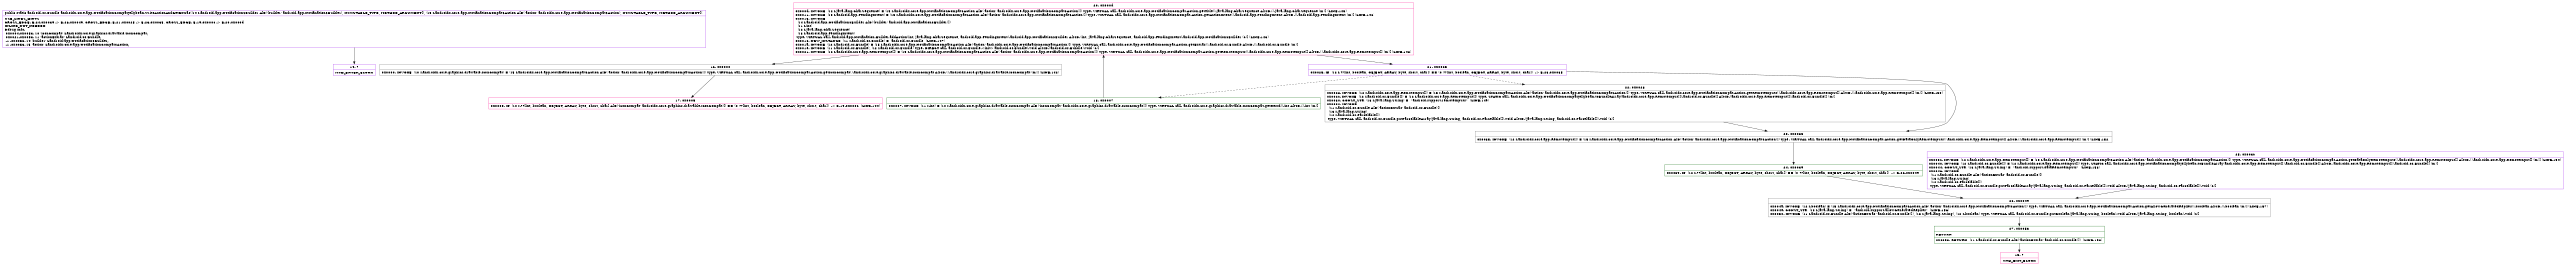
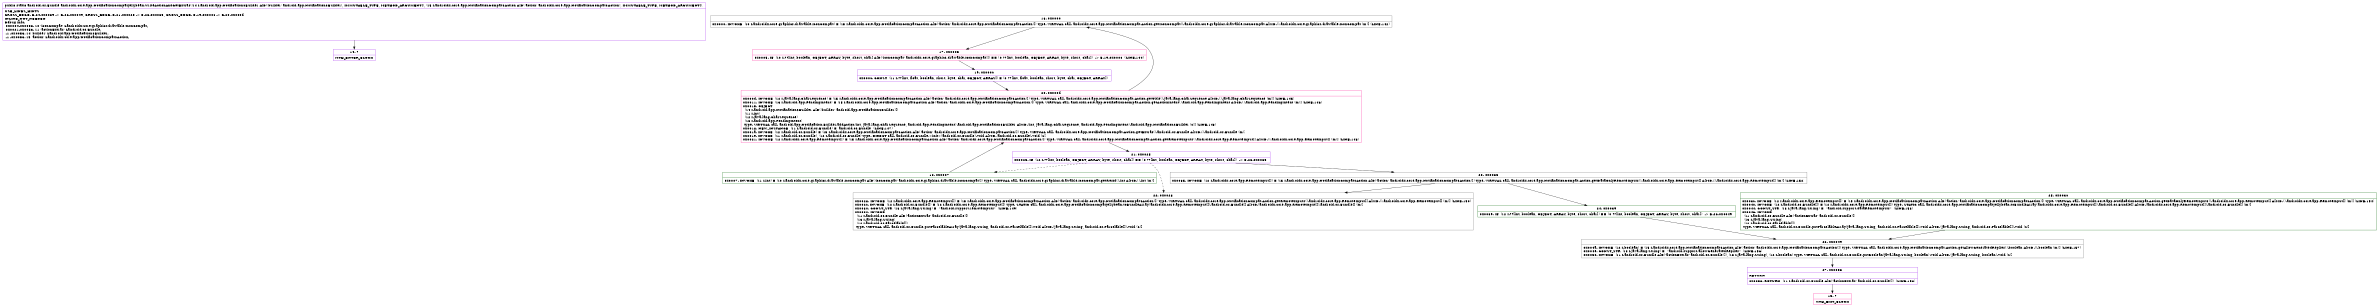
  digraph {
    node [color=purple shape=record]
    n1 [label="{14\:\ ?|MTH_ENTER_BLOCK\l}"]
    n2 [color=gray40 label="{16\:\ 0x0000|0x0000: INVOKE  (r0 I:androidx.core.graphics.drawable.IconCompat) = (r5 I:androidx.core.app.NotificationCompat$Action A[D('action' androidx.core.app.NotificationCompat$Action)]) type: VIRTUAL call: androidx.core.app.NotificationCompat.Action.getIconCompat():androidx.core.graphics.drawable.IconCompat A[MD:():androidx.core.graphics.drawable.IconCompat (m)] (LINE:142)\l}"]
    n3 [color=deeppink label="{17\:\ 0x0005|0x0005: IF  (r0 I:??[int, boolean, OBJECT, ARRAY, byte, short, char] A[D('iconCompat' androidx.core.graphics.drawable.IconCompat)]) == (0 ??[int, boolean, OBJECT, ARRAY, byte, short, char])  \-\> B:19:0x000c  (LINE:144)\l}"]
+   n4 [label="{19\:\ 0x000c|0x000c: CONST  (r1 I:??[int, float, boolean, short, byte, char, OBJECT, ARRAY]) = (0 ??[int, float, boolean, short, byte, char, OBJECT, ARRAY]) \l}"]
    n5 [color=darkgreen label="{18\:\ 0x0007|0x0007: INVOKE  (r1 I:int) = (r0 I:androidx.core.graphics.drawable.IconCompat A[D('iconCompat' androidx.core.graphics.drawable.IconCompat)]) type: VIRTUAL call: androidx.core.graphics.drawable.IconCompat.getResId():int A[MD:():int (m)]\l}"]
-   n6 [color=deeppink label="{20\:\ 0x000d|0x000d: INVOKE  (r2 I:java.lang.CharSequence) = (r5 I:androidx.core.app.NotificationCompat$Action A[D('action' androidx.core.app.NotificationCompat$Action)]) type: VIRTUAL call: androidx.core.app.NotificationCompat.Action.getTitle():java.lang.CharSequence A[MD:():java.lang.CharSequence (m)] (LINE:145)\l0x0011: INVOKE  (r3 I:android.app.PendingIntent) = (r5 I:androidx.core.app.NotificationCompat$Action A[D('action' androidx.core.app.NotificationCompat$Action)]) type: VIRTUAL call: androidx.core.app.NotificationCompat.Action.getActionIntent():android.app.PendingIntent A[MD:():android.app.PendingIntent (m)] (LINE:146)\l0x0015: INVOKE  \l  (r4 I:android.app.Notification$Builder A[D('builder' android.app.Notification$Builder)])\l  (r1 I:int)\l  (r2 I:java.lang.CharSequence)\l  (r3 I:android.app.PendingIntent)\l type: VIRTUAL call: android.app.Notification.Builder.addAction(int, java.lang.CharSequence, android.app.PendingIntent):android.app.Notification$Builder A[MD:(int, java.lang.CharSequence, android.app.PendingIntent):android.app.Notification$Builder (c)] (LINE:143)\l0x0018: NEW_INSTANCE  (r1 I:android.os.Bundle) =  android.os.Bundle  (LINE:147)\l0x001a: INVOKE  (r2 I:android.os.Bundle) = (r5 I:androidx.core.app.NotificationCompat$Action A[D('action' androidx.core.app.NotificationCompat$Action)]) type: VIRTUAL call: androidx.core.app.NotificationCompat.Action.getExtras():android.os.Bundle A[MD:():android.os.Bundle (m)]\l0x001e: INVOKE  (r1 I:android.os.Bundle), (r2 I:android.os.Bundle) type: DIRECT call: android.os.Bundle.\<init\>(android.os.Bundle):void A[MD:(android.os.Bundle):void (c)]\l0x0021: INVOKE  (r2 I:androidx.core.app.RemoteInput[]) = (r5 I:androidx.core.app.NotificationCompat$Action A[D('action' androidx.core.app.NotificationCompat$Action)]) type: VIRTUAL call: androidx.core.app.NotificationCompat.Action.getRemoteInputs():androidx.core.app.RemoteInput[] A[MD:():androidx.core.app.RemoteInput[] (m)] (LINE:148)\l}"]
+   n6 [color=deeppink label="{20\:\ 0x000d|0x000d: INVOKE  (r2 I:java.lang.CharSequence) = (r5 I:androidx.core.app.NotificationCompat$Action A[D('action' androidx.core.app.NotificationCompat$Action)]) type: VIRTUAL call: androidx.core.app.NotificationCompat.Action.getTitle():java.lang.CharSequence A[MD:():java.lang.CharSequence (m)] (LINE:145)\l0x0011: INVOKE  (r3 I:android.app.PendingIntent) = (r5 I:androidx.core.app.NotificationCompat$Action A[D('action' androidx.core.app.NotificationCompat$Action)]) type: VIRTUAL call: androidx.core.app.NotificationCompat.Action.getActionIntent():android.app.PendingIntent A[MD:():android.app.PendingIntent (m)] (LINE:146)\l0x0015: OBJECT  \l  (r4 I:android.app.Notification$Builder A[D('builder' android.app.Notification$Builder)])\l  (r1 I:int)\l  (r2 I:java.lang.CharSequence)\l  (r3 I:android.app.PendingIntent)\l type: VIRTUAL call: android.app.Notification.Builder.addAction(int, java.lang.CharSequence, android.app.PendingIntent):android.app.Notification$Builder A[MD:(int, java.lang.CharSequence, android.app.PendingIntent):android.app.Notification$Builder (c)] (LINE:143)\l0x0018: NEW_INSTANCE  (r1 I:android.os.Bundle) =  android.os.Bundle  (LINE:147)\l0x001a: INVOKE  (r2 I:android.os.Bundle) = (r5 I:androidx.core.app.NotificationCompat$Action A[D('action' androidx.core.app.NotificationCompat$Action)]) type: VIRTUAL call: androidx.core.app.NotificationCompat.Action.getExtras():android.os.Bundle A[MD:():android.os.Bundle (m)]\l0x001e: INVOKE  (r1 I:android.os.Bundle), (r2 I:android.os.Bundle) type: DIRECT call: android.os.Bundle.\<init\>(android.os.Bundle):void A[MD:(android.os.Bundle):void (c)]\l0x0021: INVOKE  (r2 I:androidx.core.app.RemoteInput[]) = (r5 I:androidx.core.app.NotificationCompat$Action A[D('action' androidx.core.app.NotificationCompat$Action)]) type: VIRTUAL call: androidx.core.app.NotificationCompat.Action.getRemoteInputs():androidx.core.app.RemoteInput[] A[MD:():androidx.core.app.RemoteInput[] (m)] (LINE:148)\l}"]
    n7 [label="{21\:\ 0x0025|0x0025: IF  (r2 I:??[int, boolean, OBJECT, ARRAY, byte, short, char]) == (0 ??[int, boolean, OBJECT, ARRAY, byte, short, char])  \-\> B:23:0x0035 \l}"]
    n8 [color=gray40 label="{22\:\ 0x0028|0x0028: INVOKE  (r2 I:androidx.core.app.RemoteInput[]) = (r5 I:androidx.core.app.NotificationCompat$Action A[D('action' androidx.core.app.NotificationCompat$Action)]) type: VIRTUAL call: androidx.core.app.NotificationCompat.Action.getRemoteInputs():androidx.core.app.RemoteInput[] A[MD:():androidx.core.app.RemoteInput[] (m)] (LINE:150)\l0x002c: INVOKE  (r2 I:android.os.Bundle[]) = (r2 I:androidx.core.app.RemoteInput[]) type: STATIC call: androidx.core.app.NotificationCompatJellybean.toBundleArray(androidx.core.app.RemoteInput[]):android.os.Bundle[] A[MD:(androidx.core.app.RemoteInput[]):android.os.Bundle[] (m)]\l0x0030: CONST_STR  (r3 I:java.lang.String) =  \"android.support.remoteInputs\"  (LINE:149)\l0x0032: INVOKE  \l  (r1 I:android.os.Bundle A[D('actionExtras' android.os.Bundle)])\l  (r3 I:java.lang.String)\l  (r2 I:android.os.Parcelable[])\l type: VIRTUAL call: android.os.Bundle.putParcelableArray(java.lang.String, android.os.Parcelable[]):void A[MD:(java.lang.String, android.os.Parcelable[]):void (c)]\l}"]
    n9 [color=gray40 label="{23\:\ 0x0035|0x0035: INVOKE  (r2 I:androidx.core.app.RemoteInput[]) = (r5 I:androidx.core.app.NotificationCompat$Action A[D('action' androidx.core.app.NotificationCompat$Action)]) type: VIRTUAL call: androidx.core.app.NotificationCompat.Action.getDataOnlyRemoteInputs():androidx.core.app.RemoteInput[] A[MD:():androidx.core.app.RemoteInput[] (m)] (LINE:152)\l}"]
    n10 [color=darkgreen label="{24\:\ 0x0039|0x0039: IF  (r2 I:??[int, boolean, OBJECT, ARRAY, byte, short, char]) == (0 ??[int, boolean, OBJECT, ARRAY, byte, short, char])  \-\> B:26:0x0049 \l}"]
    n11 [color=gray40 label="{26\:\ 0x0049|0x004a: INVOKE  (r2 I:boolean) = (r5 I:androidx.core.app.NotificationCompat$Action A[D('action' androidx.core.app.NotificationCompat$Action)]) type: VIRTUAL call: androidx.core.app.NotificationCompat.Action.getAllowGeneratedReplies():boolean A[MD:():boolean (m)] (LINE:157)\l0x004e: CONST_STR  (r3 I:java.lang.String) =  \"android.support.allowGeneratedReplies\"  (LINE:156)\l0x0050: INVOKE  (r1 I:android.os.Bundle A[D('actionExtras' android.os.Bundle)]), (r3 I:java.lang.String), (r2 I:boolean) type: VIRTUAL call: android.os.Bundle.putBoolean(java.lang.String, boolean):void A[MD:(java.lang.String, boolean):void (c)]\l}"]
-   n12 [label="{25\:\ 0x003c|0x003c: INVOKE  (r2 I:androidx.core.app.RemoteInput[]) = (r5 I:androidx.core.app.NotificationCompat$Action A[D('action' androidx.core.app.NotificationCompat$Action)]) type: VIRTUAL call: androidx.core.app.NotificationCompat.Action.getDataOnlyRemoteInputs():androidx.core.app.RemoteInput[] A[MD:():androidx.core.app.RemoteInput[] (m)] (LINE:154)\l0x0040: INVOKE  (r2 I:android.os.Bundle[]) = (r2 I:androidx.core.app.RemoteInput[]) type: STATIC call: androidx.core.app.NotificationCompatJellybean.toBundleArray(androidx.core.app.RemoteInput[]):android.os.Bundle[] A[MD:(androidx.core.app.RemoteInput[]):android.os.Bundle[] (m)]\l0x0044: CONST_STR  (r3 I:java.lang.String) =  \"android.support.dataRemoteInputs\"  (LINE:153)\l0x0046: INVOKE  \l  (r1 I:android.os.Bundle A[D('actionExtras' android.os.Bundle)])\l  (r3 I:java.lang.String)\l  (r2 I:android.os.Parcelable[])\l type: VIRTUAL call: android.os.Bundle.putParcelableArray(java.lang.String, android.os.Parcelable[]):void A[MD:(java.lang.String, android.os.Parcelable[]):void (c)]\l}"]
-   n13 [color=darkgreen label="{27\:\ 0x0053|RETURN\l|0x0053: RETURN  (r1 I:android.os.Bundle A[D('actionExtras' android.os.Bundle)])  (LINE:158)\l}"]
+   n12 [color=darkgreen label="{25\:\ 0x003c|0x003c: INVOKE  (r2 I:androidx.core.app.RemoteInput[]) = (r5 I:androidx.core.app.NotificationCompat$Action A[D('action' androidx.core.app.NotificationCompat$Action)]) type: VIRTUAL call: androidx.core.app.NotificationCompat.Action.getDataOnlyRemoteInputs():androidx.core.app.RemoteInput[] A[MD:():androidx.core.app.RemoteInput[] (m)] (LINE:154)\l0x0040: INVOKE  (r2 I:android.os.Bundle[]) = (r2 I:androidx.core.app.RemoteInput[]) type: STATIC call: androidx.core.app.NotificationCompatJellybean.toBundleArray(androidx.core.app.RemoteInput[]):android.os.Bundle[] A[MD:(androidx.core.app.RemoteInput[]):android.os.Bundle[] (m)]\l0x0044: CONST_STR  (r3 I:java.lang.String) =  \"android.support.dataRemoteInputs\"  (LINE:153)\l0x0046: INVOKE  \l  (r1 I:android.os.Bundle A[D('actionExtras' android.os.Bundle)])\l  (r3 I:java.lang.String)\l  (r2 I:android.os.Parcelable[])\l type: VIRTUAL call: android.os.Bundle.putParcelableArray(java.lang.String, android.os.Parcelable[]):void A[MD:(java.lang.String, android.os.Parcelable[]):void (c)]\l}"]
+   n13 [label="{27\:\ 0x0053|RETURN\l|0x0053: RETURN  (r1 I:android.os.Bundle A[D('actionExtras' android.os.Bundle)])  (LINE:158)\l}"]
    n14 [color=deeppink label="{15\:\ ?|MTH_EXIT_BLOCK\l}"]
    n15 [label="{public static android.os.Bundle androidx.core.app.NotificationCompatJellybean.writeActionAndGetExtras((r4 I:android.app.Notification$Builder A[D('builder' android.app.Notification$Builder), IMMUTABLE_TYPE, METHOD_ARGUMENT]), (r5 I:androidx.core.app.NotificationCompat$Action A[D('action' androidx.core.app.NotificationCompat$Action), IMMUTABLE_TYPE, METHOD_ARGUMENT]))  | USE_LINES_HINTS\lCROSS_EDGE: B:24:0x0039 \-\> B:26:0x0049, CROSS_EDGE: B:21:0x0025 \-\> B:23:0x0035, CROSS_EDGE: B:19:0x000c \-\> B:20:0x000d\lINLINE_NOT_NEEDED\lDebug Info:\l  0x0004\-0x0053: r0 'iconCompat' Landroidx\/core\/graphics\/drawable\/IconCompat;\l  0x0021\-0x0053: r1 'actionExtras' Landroid\/os\/Bundle;\l  \-1 \-0x0053: r4 'builder' Landroid\/app\/Notification$Builder;\l  \-1 \-0x0053: r5 'action' Landroidx\/core\/app\/NotificationCompat$Action;\l}"]
    n2 -> n3
+   n3 -> n4
+   n4 -> n6
    n5 -> n6
    n6 -> n2
    n6 -> n7
    n7 -> n5 [style=dashed]
    n7 -> n8 [style=dashed]
    n7 -> n9
-   n8 -> n9
+   n9 -> n8
    n9 -> n10
    n10 -> n11
    n11 -> n13
    n12 -> n11
    n13 -> n14
    n15 -> n1
  }
